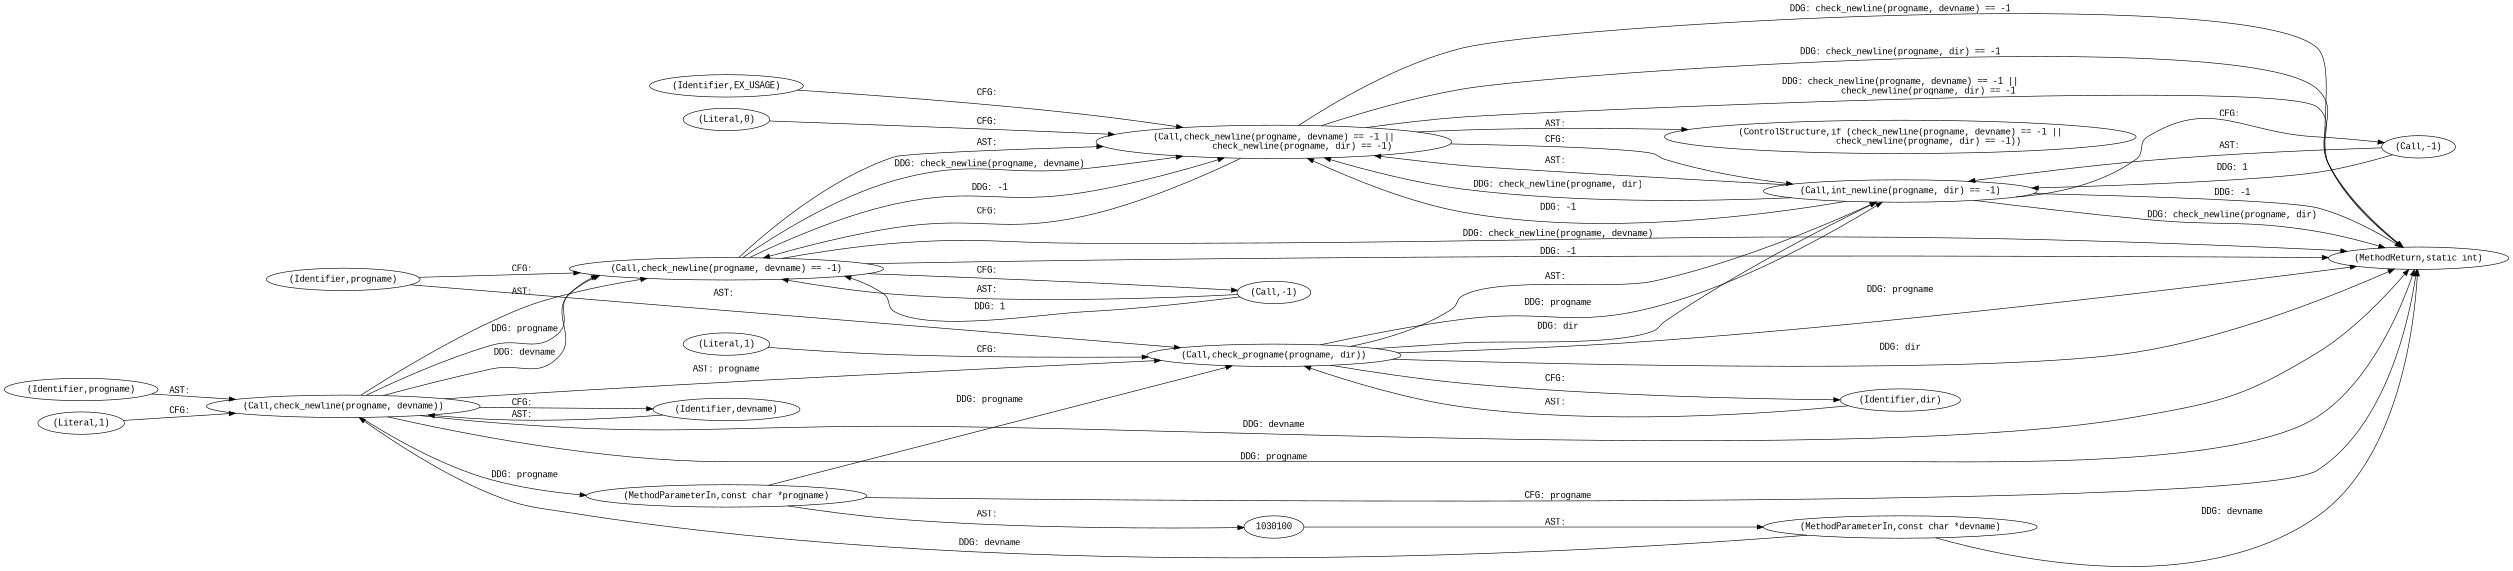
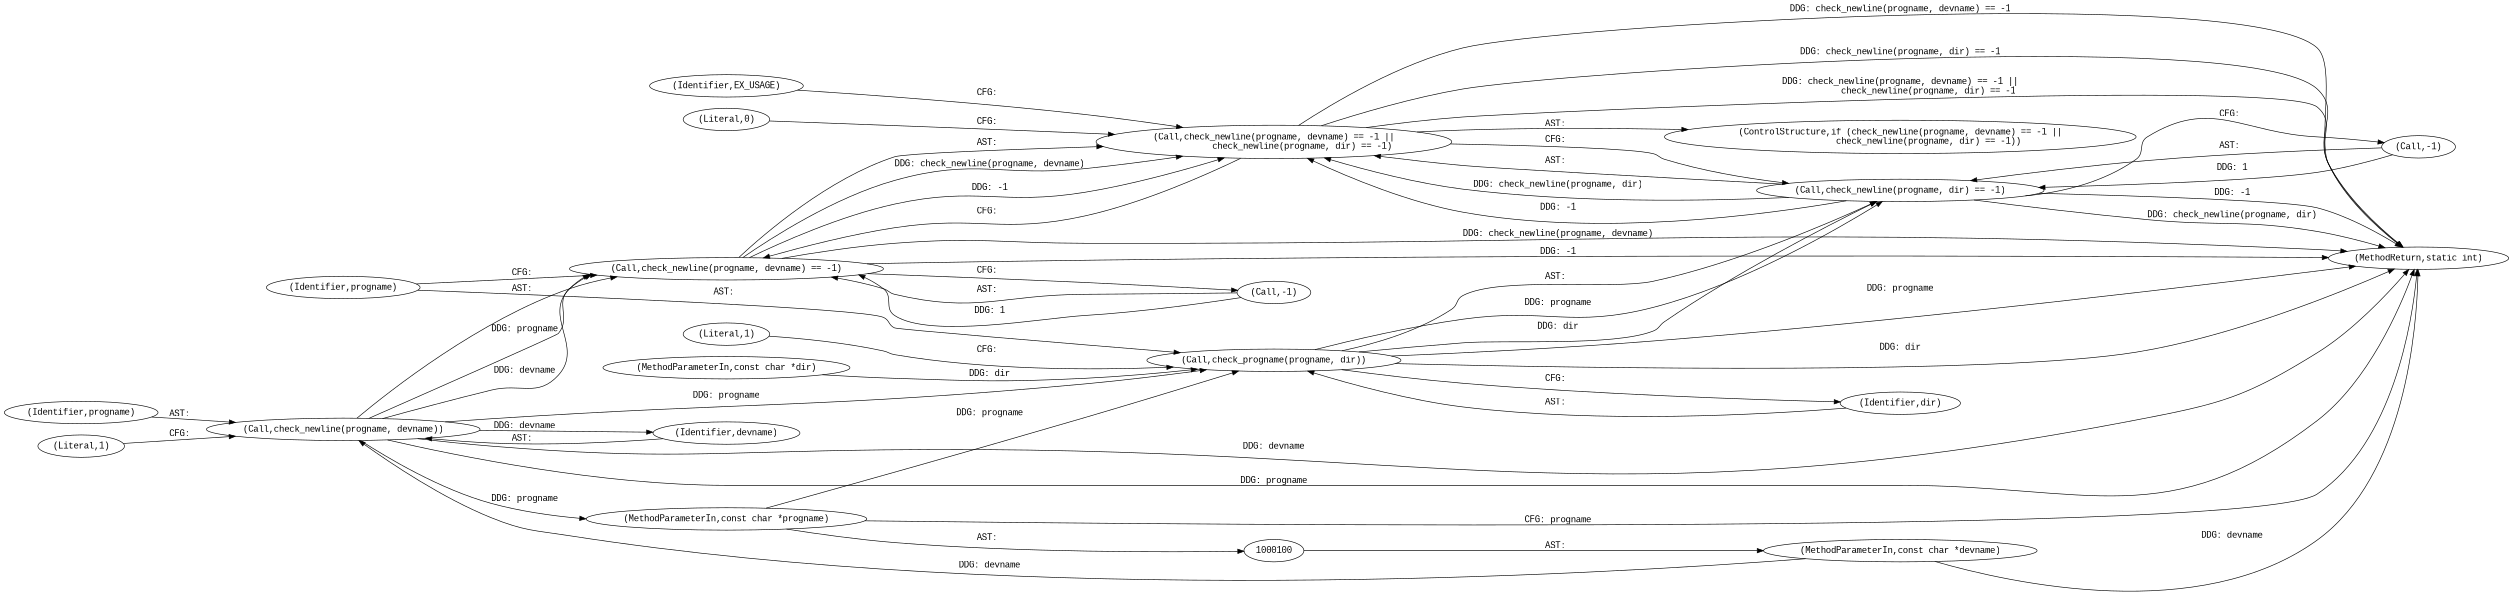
  digraph {
    fontname="Liberation Mono"
    rankdir=LR
    node [fontname="Liberation Mono"]
    edge [fontname="Liberation Mono"]
    n1 [label="(Call,check_newline(progname, devname))"]
    n2 [label="(Call,check_newline(progname, devname) == -1)"]
    n3 [label="(Call,check_progname(progname, dir))"]
    n4 [label="(Identifier,devname)"]
    n5 [label="(MethodReturn,static int)"]
    n6 [label="(MethodParameterIn,const char *progname)"]
    n7 [label="(Call,check_newline(progname, devname) == -1 ||\n           check_newline(progname, dir) == -1)"]
    n8 [label="(Call,-1)"]
-   n9 [label="(Call,int_newline(progname, dir) == -1)"]
+   n9 [label="(Call,check_newline(progname, dir) == -1)"]
    n10 [label="(Identifier,dir)"]
-   1000100 [label=1030100]
+   1000100
    n12 [label="(MethodParameterIn,const char *devname)"]
    n13 [label="(ControlStructure,if (check_newline(progname, devname) == -1 ||\n           check_newline(progname, dir) == -1))"]
    n14 [label="(Call,-1)"]
    n15 [label="(Identifier,progname)"]
    n16 [label="(Identifier,EX_USAGE)"]
    n17 [label="(Identifier,progname)"]
    n18 [label="(Literal,1)"]
    n19 [label="(Literal,1)"]
    n20 [label="(Literal,0)"]
+   n21 [label="(MethodParameterIn,const char *dir)"]
    n1 -> n2 [label="AST: "]
    n1 -> n2 [label="DDG: progname"]
    n1 -> n2 [label="DDG: devname"]
-   n1 -> n3 [label="AST: progname"]
-   n1 -> n4 [label="CFG: "]
+   n1 -> n3 [label="DDG: progname"]
+   n1 -> n4 [label="DDG: devname"]
    n1 -> n5 [label="DDG: devname"]
    n1 -> n5 [label="DDG: progname"]
    n1 -> n6 [label="DDG: progname"]
    n2 -> n5 [label="DDG: check_newline(progname, devname)"]
    n2 -> n5 [label="DDG: -1"]
    n2 -> n7 [label="AST: "]
    n2 -> n7 [label="DDG: check_newline(progname, devname)"]
    n2 -> n7 [label="DDG: -1"]
    n2 -> n8 [label="CFG: "]
    n3 -> n5 [label="DDG: progname"]
    n3 -> n5 [label="DDG: dir"]
    n3 -> n9 [label="AST: "]
    n3 -> n9 [label="DDG: progname"]
    n3 -> n9 [label="DDG: dir"]
    n3 -> n10 [label="CFG: "]
    n4 -> n1 [label="AST: "]
    n6 -> n3 [label="DDG: progname"]
    n6 -> n5 [label="CFG: progname"]
    n6 -> 1000100 [label="AST: "]
    n7 -> n2 [label="CFG: "]
    n7 -> n5 [label="DDG: check_newline(progname, devname) == -1"]
    n7 -> n5 [label="DDG: check_newline(progname, dir) == -1"]
    n7 -> n5 [label="DDG: check_newline(progname, devname) == -1 ||\n           check_newline(progname, dir) == -1"]
    n7 -> n9 [label="CFG: "]
    n7 -> n13 [label="AST: "]
    n8 -> n2 [label="AST: "]
    n8 -> n2 [label="DDG: 1"]
    n9 -> n5 [label="DDG: -1"]
    n9 -> n5 [label="DDG: check_newline(progname, dir)"]
    n9 -> n7 [label="AST: "]
    n9 -> n7 [label="DDG: check_newline(progname, dir)"]
    n9 -> n7 [label="DDG: -1"]
    n9 -> n14 [label="CFG: "]
    n10 -> n3 [label="AST: "]
    1000100 -> n12 [label="AST: "]
    n12 -> n1 [label="DDG: devname"]
    n12 -> n5 [label="DDG: devname"]
    n14 -> n9 [label="AST: "]
    n14 -> n9 [label="DDG: 1"]
    n15 -> n1 [label="AST: "]
    n16 -> n7 [label="CFG: "]
    n17 -> n2 [label="CFG: "]
    n17 -> n3 [label="AST: "]
    n18 -> n3 [label="CFG: "]
    n19 -> n1 [label="CFG: "]
    n20 -> n7 [label="CFG: "]
+   n21 -> n3 [label="DDG: dir"]
  }
